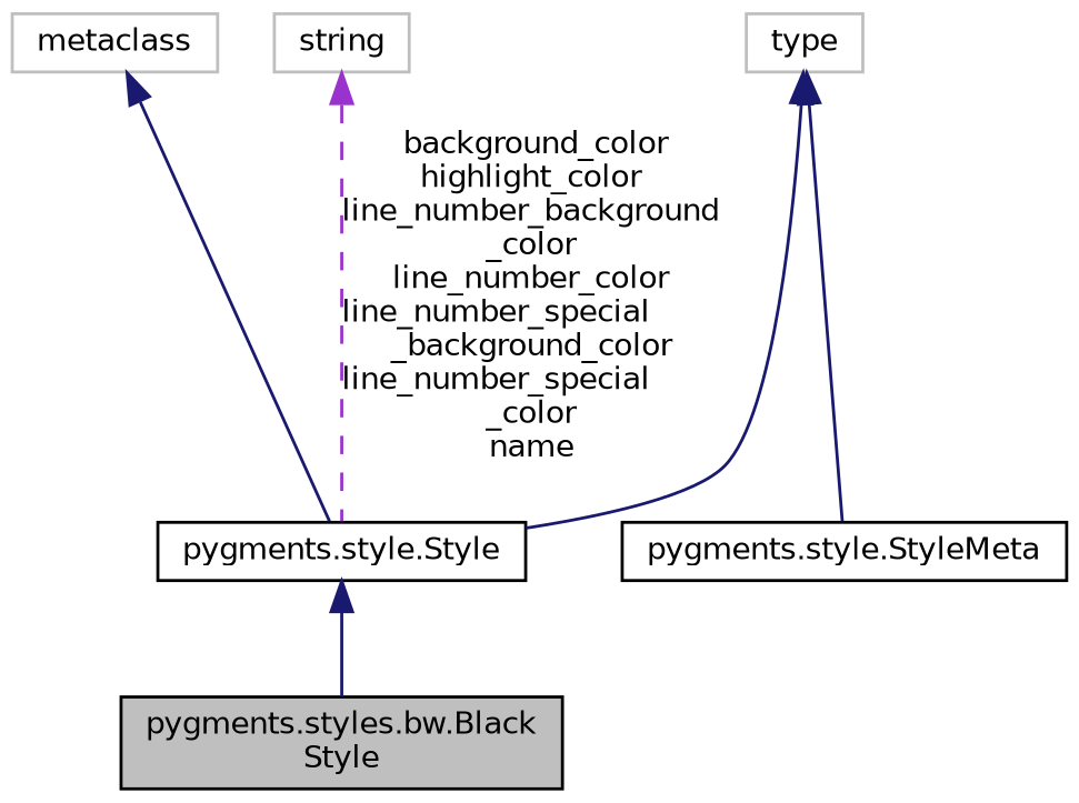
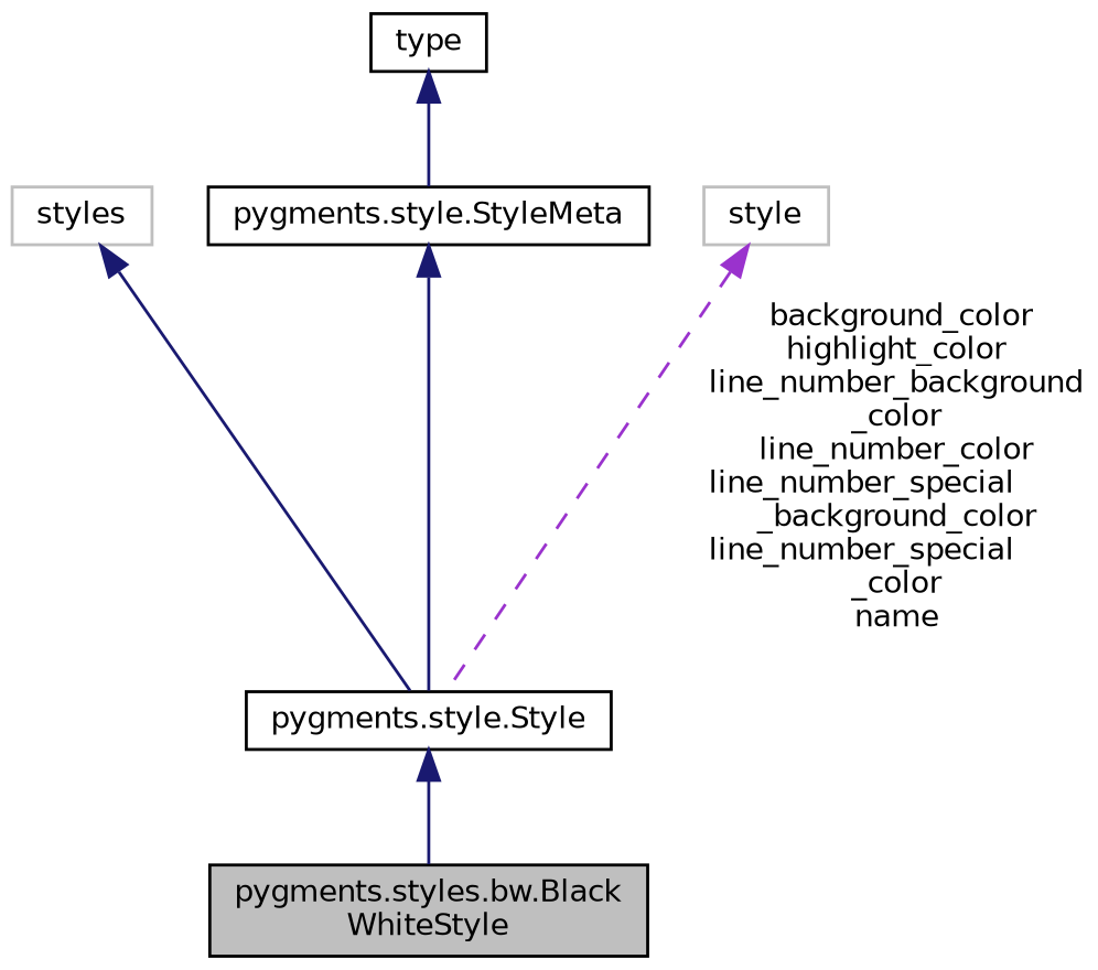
  digraph {
    node [color=black fillcolor=white fontname=Helvetica fontsize=10 shape=record style=filled]
    edge [color=midnightblue dir=back fontname=Helvetica fontsize=10 labelfontname=Helvetica labelfontsize=10 style=solid]
-   n1 [fillcolor=grey75 fontcolor=black height=0.2 label="pygments.styles.bw.Black\lStyle" width=0.4]
+   n1 [fillcolor=grey75 fontcolor=black height=0.2 label="pygments.styles.bw.Black\lWhiteStyle" width=0.4]
    n2 [height=0.2 label="pygments.style.Style" width=0.4]
-   n3 [color=grey75 height=0.2 label=metaclass width=0.4]
+   n3 [color=grey75 height=0.2 label=styles width=0.4]
    n4 [height=0.2 label="pygments.style.StyleMeta" width=0.4]
-   n5 [color=grey75 height=0.2 label=type width=0.4]
-   n6 [color=grey75 height=0.2 label=string width=0.4]
+   n5 [height=0.2 label=type width=0.4]
+   n6 [color=grey75 height=0.2 label=style width=0.4]
    n2 -> n1
    n3 -> n2
-   n5 -> n2
+   n4 -> n2
    n5 -> n4
    n6 -> n2 [color=darkorchid3 label=" background_color\nhighlight_color\nline_number_background\l_color\nline_number_color\nline_number_special\l_background_color\nline_number_special\l_color\nname" style=dashed]
  }
